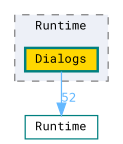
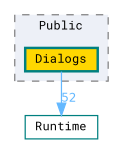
  digraph {
    compound=true
    fontname="Roboto Mono"
    node [color=teal fontname="Roboto Mono" fontsize=10 shape=box]
    n1 [fillcolor=gold height=0.2 label=Dialogs style="filled,bold" width=0.4]
    n2 [fillcolor=white height=0.2 label=Runtime style=filled width=0.4]
    subgraph cluster_1 {
      bgcolor="#edf0f7"
      fontsize=10
-     label=Runtime
+     label=Public
      pencolor=grey50
      style="filled,dashed"
      n1
    }
    n1 -> n2 [color=steelblue1 fontcolor=steelblue1 fontname="Roboto Mono" fontsize=10 headlabel=52 labeldistance=1.5 labelfontname=Helvetica labelfontsize=10]
  }
